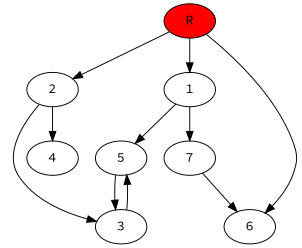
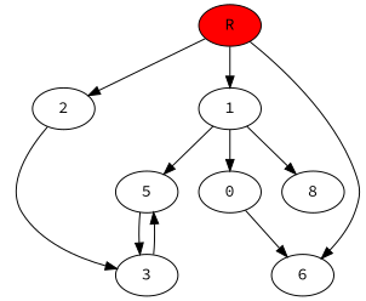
  digraph {
    fontname="Source Code Pro"
    node [fontname="Source Code Pro"]
    edge [fontname="Source Code Pro"]
    1
    5
-   7
+   7 [label=0]
+   8
    3
    6
    2
-   4
    R [fillcolor="#ff0000" style=filled]
    1 -> 5
    1 -> 7
+   1 -> 8
    5 -> 3
    7 -> 6
    3 -> 5
    2 -> 3
-   2 -> 4
    R -> 1
    R -> 6
    R -> 2
  }
